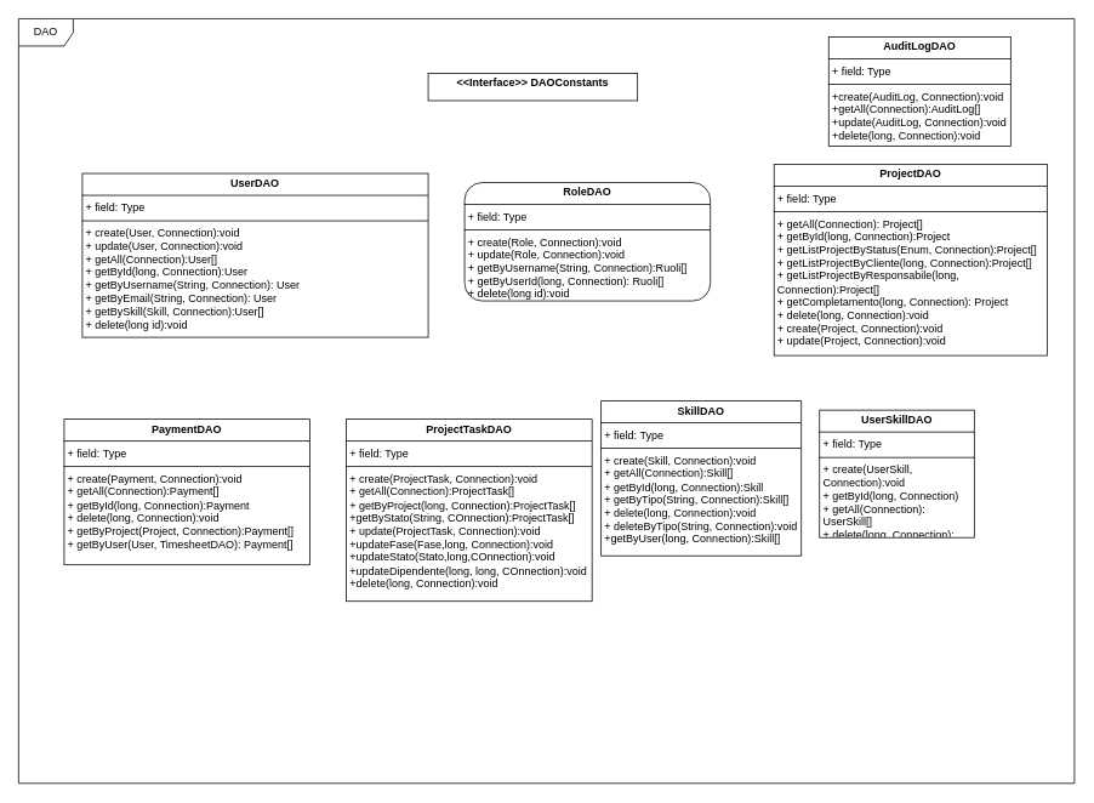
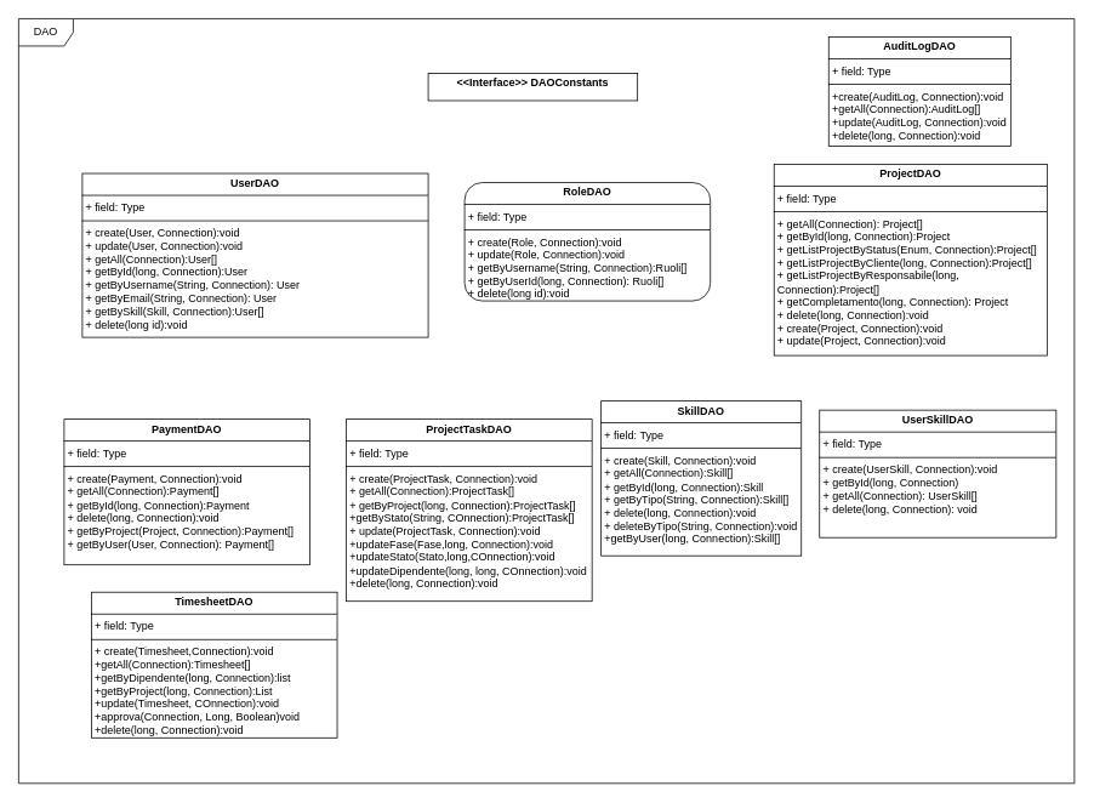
  <mxCell id="0" />
  <mxCell id="1" parent="0" />
  <mxCell id="2" value="&lt;p style=&quot;margin:0px;margin-top:4px;text-align:center;&quot;&gt;&lt;b style=&quot;background-color: light-dark(#ffffff, var(--ge-dark-color, #121212));&quot;&gt;&lt;font style=&quot;color: rgb(0, 0, 0);&quot;&gt;UserDAO&lt;/font&gt;&lt;/b&gt;&lt;/p&gt;&lt;hr size=&quot;1&quot; style=&quot;border-style:solid;&quot;&gt;&lt;p style=&quot;margin:0px;margin-left:4px;&quot;&gt;+ field: Type&lt;/p&gt;&lt;hr size=&quot;1&quot; style=&quot;border-style:solid;&quot;&gt;&lt;p style=&quot;margin:0px;margin-left:4px;&quot;&gt;+ create(User, Connection):void&lt;/p&gt;&lt;p style=&quot;margin:0px;margin-left:4px;&quot;&gt;+ update(User, Connection):void&lt;/p&gt;&lt;p style=&quot;margin:0px;margin-left:4px;&quot;&gt;+ getAll(Connection):User[]&lt;/p&gt;&lt;p style=&quot;margin:0px;margin-left:4px;&quot;&gt;+ getById(long, Connection):User&lt;/p&gt;&lt;p style=&quot;margin:0px;margin-left:4px;&quot;&gt;+ getByUsername(String, Connection): User&lt;/p&gt;&lt;p style=&quot;margin:0px;margin-left:4px;&quot;&gt;+&amp;nbsp;&lt;span style=&quot;background-color: transparent; color: light-dark(rgb(0, 0, 0), rgb(255, 255, 255));&quot;&gt;getByEmail(String, Connection): User&lt;/span&gt;&lt;/p&gt;&lt;p style=&quot;margin:0px;margin-left:4px;&quot;&gt;+ getBySkill(Skill, Connection):User[]&lt;/p&gt;&lt;p style=&quot;margin:0px;margin-left:4px;&quot;&gt;+ delete(long id):void&lt;/p&gt;" style="verticalAlign=top;align=left;overflow=fill;html=1;whiteSpace=wrap;" parent="1" vertex="1"><mxGeometry x="90" y="190" width="380" height="180" as="geometry" /></mxCell>
  <mxCell id="3" value="DAO" style="shape=umlFrame;whiteSpace=wrap;html=1;pointerEvents=0;" parent="1" vertex="1"><mxGeometry x="20" y="20" width="1160" height="840" as="geometry" /></mxCell>
  <mxCell id="4" value="&lt;p style=&quot;margin:0px;margin-top:4px;text-align:center;&quot;&gt;&lt;b&gt;RoleDAO&lt;/b&gt;&lt;/p&gt;&lt;hr size=&quot;1&quot; style=&quot;border-style:solid;&quot;&gt;&lt;p style=&quot;margin:0px;margin-left:4px;&quot;&gt;+ field: Type&lt;/p&gt;&lt;hr size=&quot;1&quot; style=&quot;border-style:solid;&quot;&gt;&lt;p style=&quot;margin:0px;margin-left:4px;&quot;&gt;+ create(Role, Connection):void&lt;/p&gt;&lt;p style=&quot;margin:0px;margin-left:4px;&quot;&gt;+ update(Role, Connection):void&lt;/p&gt;&lt;p style=&quot;margin:0px;margin-left:4px;&quot;&gt;+ getByUsername(String, Connection):Ruoli[]&lt;/p&gt;&lt;p style=&quot;margin:0px;margin-left:4px;&quot;&gt;+ getByUserId(long, Connection): Ruoli[]&lt;/p&gt;&lt;p style=&quot;margin:0px;margin-left:4px;&quot;&gt;+ delete(long id):void&lt;/p&gt;" style="verticalAlign=top;align=left;overflow=fill;html=1;whiteSpace=wrap;rounded=1;" parent="1" vertex="1"><mxGeometry x="510" y="200" width="270" height="130" as="geometry" /></mxCell>
  <mxCell id="5" value="&lt;p style=&quot;margin:0px;margin-top:4px;text-align:center;&quot;&gt;&lt;span style=&quot;background-color: rgb(255, 255, 255);&quot;&gt;&lt;b&gt;AuditLogDAO&lt;/b&gt;&lt;/span&gt;&lt;span style=&quot;color: rgba(0, 0, 0, 0); font-family: monospace; font-size: 0px; text-wrap-mode: nowrap; background-color: transparent; text-align: left;&quot;&gt;%3CmxGraphModel%3E%3Croot%3E%3CmxCell%20id%3D%220%22%2F%3E%3CmxCell%20id%3D%221%22%20parent%3D%220%22%2F%3E%3CmxCell%20id%3D%222%22%20value%3D%22%26lt%3Bp%20style%3D%26quot%3Bmargin%3A0px%3Bmargin-top%3A4px%3Btext-align%3Acenter%3B%26quot%3B%26gt%3B%26lt%3Bb%20style%3D%26quot%3Bbackground-color%3A%20light-dark(%23ffffff%2C%20var(--ge-dark-color%2C%20%23121212))%3B%26quot%3B%26gt%3B%26lt%3Bfont%20style%3D%26quot%3Bcolor%3A%20rgb(0%2C%200%2C%200)%3B%26quot%3B%26gt%3BUsersDAO%26lt%3B%2Ffont%26gt%3B%26lt%3B%2Fb%26gt%3B%26lt%3B%2Fp%26gt%3B%26lt%3Bhr%20size%3D%26quot%3B1%26quot%3B%20style%3D%26quot%3Bborder-style%3Asolid%3B%26quot%3B%26gt%3B%26lt%3Bp%20style%3D%26quot%3Bmargin%3A0px%3Bmargin-left%3A4px%3B%26quot%3B%26gt%3B%2B%20field%3A%20Type%26lt%3B%2Fp%26gt%3B%26lt%3Bhr%20size%3D%26quot%3B1%26quot%3B%20style%3D%26quot%3Bborder-style%3Asolid%3B%26quot%3B%26gt%3B%26lt%3Bp%20style%3D%26quot%3Bmargin%3A0px%3Bmargin-left%3A4px%3B%26quot%3B%26gt%3B%2B%20method()%3A%20Type%26lt%3B%2Fp%26gt%3B%22%20style%3D%22verticalAlign%3Dtop%3Balign%3Dleft%3Boverflow%3Dfill%3Bhtml%3D1%3BwhiteSpace%3Dwrap%3B%22%20vertex%3D%221%22%20parent%3D%221%22%3E%3CmxGeometry%20x%3D%22120%22%20y%3D%22110%22%20width%3D%22160%22%20height%3D%2290%22%20as%3D%22geometry%22%2F%3E%3C%2FmxCell%3E%3C%2Froot%3E%3C%2FmxGraphModel%3E&lt;/span&gt;&lt;span style=&quot;color: rgba(0, 0, 0, 0); font-family: monospace; font-size: 0px; text-wrap-mode: nowrap; background-color: transparent; text-align: left;&quot;&gt;%3CmxGraphModel%3E%3Croot%3E%3CmxCell%20id%3D%220%22%2F%3E%3CmxCell%20id%3D%221%22%20parent%3D%220%22%2F%3E%3CmxCell%20id%3D%222%22%20value%3D%22%26lt%3Bp%20style%3D%26quot%3Bmargin%3A0px%3Bmargin-top%3A4px%3Btext-align%3Acenter%3B%26quot%3B%26gt%3B%26lt%3Bb%20style%3D%26quot%3Bbackground-color%3A%20light-dark(%23ffffff%2C%20var(--ge-dark-color%2C%20%23121212))%3B%26quot%3B%26gt%3B%26lt%3Bfont%20style%3D%26quot%3Bcolor%3A%20rgb(0%2C%200%2C%200)%3B%26quot%3B%26gt%3BUsersDAO%26lt%3B%2Ffont%26gt%3B%26lt%3B%2Fb%26gt%3B%26lt%3B%2Fp%26gt%3B%26lt%3Bhr%20size%3D%26quot%3B1%26quot%3B%20style%3D%26quot%3Bborder-style%3Asolid%3B%26quot%3B%26gt%3B%26lt%3Bp%20style%3D%26quot%3Bmargin%3A0px%3Bmargin-left%3A4px%3B%26quot%3B%26gt%3B%2B%20field%3A%20Type%26lt%3B%2Fp%26gt%3B%26lt%3Bhr%20size%3D%26quot%3B1%26quot%3B%20style%3D%26quot%3Bborder-style%3Asolid%3B%26quot%3B%26gt%3B%26lt%3Bp%20style%3D%26quot%3Bmargin%3A0px%3Bmargin-left%3A4px%3B%26quot%3B%26gt%3B%2B%20method()%3A%20Type%26lt%3B%2Fp%26gt%3B%22%20style%3D%22verticalAlign%3Dtop%3Balign%3Dleft%3Boverflow%3Dfill%3Bhtml%3D1%3BwhiteSpace%3Dwrap%3B%22%20vertex%3D%221%22%20parent%3D%221%22%3E%3CmxGeometry%20x%3D%22120%22%20y%3D%22110%22%20width%3D%22160%22%20height%3D%2290%22%20as%3D%22geometry%22%2F%3E%3C%2FmxCell%3E%3C%2Froot%3E%3C%2FmxGraphModel%3E&lt;/span&gt;&lt;/p&gt;&lt;hr size=&quot;1&quot; style=&quot;border-style:solid;&quot;&gt;&lt;p style=&quot;margin:0px;margin-left:4px;&quot;&gt;+ field: Type&lt;/p&gt;&lt;hr size=&quot;1&quot; style=&quot;border-style:solid;&quot;&gt;&lt;p style=&quot;margin:0px;margin-left:4px;&quot;&gt;+create(AuditLog, Connection):void&lt;/p&gt;&lt;p style=&quot;margin:0px;margin-left:4px;&quot;&gt;+getAll(Connection):AuditLog[]&lt;/p&gt;&lt;p style=&quot;margin:0px;margin-left:4px;&quot;&gt;+update(AuditLog, Connection):void&lt;/p&gt;&lt;p style=&quot;margin:0px;margin-left:4px;&quot;&gt;+delete(long, Connection):void&lt;/p&gt;" style="verticalAlign=top;align=left;overflow=fill;html=1;whiteSpace=wrap;" parent="1" vertex="1"><mxGeometry x="910" y="40" width="200" height="120" as="geometry" /></mxCell>
- <mxCell id="6" value="&lt;p style=&quot;margin:0px;margin-top:4px;text-align:center;&quot;&gt;&lt;b style=&quot;background-color: light-dark(#ffffff, var(--ge-dark-color, #121212));&quot;&gt;&lt;font style=&quot;color: rgb(0, 0, 0);&quot;&gt;PaymentDAO&lt;/font&gt;&lt;/b&gt;&lt;/p&gt;&lt;hr size=&quot;1&quot; style=&quot;border-style:solid;&quot;&gt;&lt;p style=&quot;margin:0px;margin-left:4px;&quot;&gt;+ field: Type&lt;/p&gt;&lt;hr size=&quot;1&quot; style=&quot;border-style:solid;&quot;&gt;&lt;p style=&quot;margin:0px;margin-left:4px;&quot;&gt;+ create(Payment, Connection):void&lt;/p&gt;&lt;p style=&quot;margin:0px;margin-left:4px;&quot;&gt;+ getAll(Connection):Payment[]&lt;/p&gt;&lt;p style=&quot;margin:0px;margin-left:4px;&quot;&gt;+ getById(long, Connection):Payment&lt;/p&gt;&lt;p style=&quot;margin:0px;margin-left:4px;&quot;&gt;+ delete(long, Connection):void&lt;/p&gt;&lt;p style=&quot;margin:0px;margin-left:4px;&quot;&gt;+ getByProject(Project, Connection):Payment[]&lt;/p&gt;&lt;p style=&quot;margin:0px;margin-left:4px;&quot;&gt;+ getByUser(User, TimesheetDAO): Payment[]&lt;/p&gt;&lt;p style=&quot;margin:0px;margin-left:4px;&quot;&gt;&lt;br&gt;&lt;/p&gt;" style="verticalAlign=top;align=left;overflow=fill;html=1;whiteSpace=wrap;" parent="1" vertex="1"><mxGeometry x="70" y="460" width="270" height="160" as="geometry" /></mxCell>
+ <mxCell id="6" value="&lt;p style=&quot;margin:0px;margin-top:4px;text-align:center;&quot;&gt;&lt;b style=&quot;background-color: light-dark(#ffffff, var(--ge-dark-color, #121212));&quot;&gt;&lt;font style=&quot;color: rgb(0, 0, 0);&quot;&gt;PaymentDAO&lt;/font&gt;&lt;/b&gt;&lt;/p&gt;&lt;hr size=&quot;1&quot; style=&quot;border-style:solid;&quot;&gt;&lt;p style=&quot;margin:0px;margin-left:4px;&quot;&gt;+ field: Type&lt;/p&gt;&lt;hr size=&quot;1&quot; style=&quot;border-style:solid;&quot;&gt;&lt;p style=&quot;margin:0px;margin-left:4px;&quot;&gt;+ create(Payment, Connection):void&lt;/p&gt;&lt;p style=&quot;margin:0px;margin-left:4px;&quot;&gt;+ getAll(Connection):Payment[]&lt;/p&gt;&lt;p style=&quot;margin:0px;margin-left:4px;&quot;&gt;+ getById(long, Connection):Payment&lt;/p&gt;&lt;p style=&quot;margin:0px;margin-left:4px;&quot;&gt;+ delete(long, Connection):void&lt;/p&gt;&lt;p style=&quot;margin:0px;margin-left:4px;&quot;&gt;+ getByProject(Project, Connection):Payment[]&lt;/p&gt;&lt;p style=&quot;margin:0px;margin-left:4px;&quot;&gt;+ getByUser(User, Connection): Payment[]&lt;/p&gt;&lt;p style=&quot;margin:0px;margin-left:4px;&quot;&gt;&lt;br&gt;&lt;/p&gt;" style="verticalAlign=top;align=left;overflow=fill;html=1;whiteSpace=wrap;" parent="1" vertex="1"><mxGeometry x="70" y="460" width="270" height="160" as="geometry" /></mxCell>
  <mxCell id="7" value="&lt;p style=&quot;margin:0px;margin-top:4px;text-align:center;&quot;&gt;&lt;span style=&quot;background-color: rgb(255, 255, 255);&quot;&gt;&lt;b&gt;ProjectTaskDAO&lt;/b&gt;&lt;/span&gt;&lt;/p&gt;&lt;hr size=&quot;1&quot; style=&quot;border-style:solid;&quot;&gt;&lt;p style=&quot;margin:0px;margin-left:4px;&quot;&gt;+ field: Type&lt;/p&gt;&lt;hr size=&quot;1&quot; style=&quot;border-style:solid;&quot;&gt;&lt;p style=&quot;margin:0px;margin-left:4px;&quot;&gt;+ create(ProjectTask, Connection):void&lt;/p&gt;&lt;p style=&quot;margin:0px;margin-left:4px;&quot;&gt;+ getAll(Connection):ProjectTask[]&lt;/p&gt;&lt;p style=&quot;margin:0px;margin-left:4px;&quot;&gt;+ getByProject(long, Connection):ProjectTask[]&lt;/p&gt;&lt;p style=&quot;margin:0px;margin-left:4px;&quot;&gt;+getByStato(String, COnnection):ProjectTask[]&lt;/p&gt;&lt;p style=&quot;margin:0px;margin-left:4px;&quot;&gt;+ update(ProjectTask, Connection):void&lt;/p&gt;&lt;p style=&quot;margin:0px;margin-left:4px;&quot;&gt;+updateFase(Fase,long, Connection):void&lt;/p&gt;&lt;p style=&quot;margin:0px;margin-left:4px;&quot;&gt;+updateStato(Stato,long,COnnection):void&lt;/p&gt;&lt;p style=&quot;margin:0px;margin-left:4px;&quot;&gt;+updateDipendente(long, long, COnnection):void&lt;/p&gt;&lt;p style=&quot;margin:0px;margin-left:4px;&quot;&gt;+delete(long, Connection):void&lt;/p&gt;" style="verticalAlign=top;align=left;overflow=fill;html=1;whiteSpace=wrap;" parent="1" vertex="1"><mxGeometry x="380" y="460" width="270" height="200" as="geometry" /></mxCell>
  <mxCell id="8" value="&lt;p style=&quot;margin:0px;margin-top:4px;text-align:center;&quot;&gt;&lt;b style=&quot;background-color: light-dark(#ffffff, var(--ge-dark-color, #121212));&quot;&gt;&lt;font style=&quot;color: rgb(0, 0, 0);&quot;&gt;SkillDAO&lt;/font&gt;&lt;/b&gt;&lt;span style=&quot;color: rgba(0, 0, 0, 0); font-family: monospace; font-size: 0px; text-wrap-mode: nowrap; background-color: transparent; text-align: left;&quot;&gt;%3CmxGraphModel%3E%3Croot%3E%3CmxCell%20id%3D%220%22%2F%3E%3CmxCell%20id%3D%221%22%20parent%3D%220%22%2F%3E%3CmxCell%20id%3D%222%22%20value%3D%22%26lt%3Bp%20style%3D%26quot%3Bmargin%3A0px%3Bmargin-top%3A4px%3Btext-align%3Acenter%3B%26quot%3B%26gt%3B%26lt%3Bb%20style%3D%26quot%3Bbackground-color%3A%20light-dark(%23ffffff%2C%20var(--ge-dark-color%2C%20%23121212))%3B%26quot%3B%26gt%3B%26lt%3Bfont%20style%3D%26quot%3Bcolor%3A%20rgb(0%2C%200%2C%200)%3B%26quot%3B%26gt%3BUsersDAO%26lt%3B%2Ffont%26gt%3B%26lt%3B%2Fb%26gt%3B%26lt%3B%2Fp%26gt%3B%26lt%3Bhr%20size%3D%26quot%3B1%26quot%3B%20style%3D%26quot%3Bborder-style%3Asolid%3B%26quot%3B%26gt%3B%26lt%3Bp%20style%3D%26quot%3Bmargin%3A0px%3Bmargin-left%3A4px%3B%26quot%3B%26gt%3B%2B%20field%3A%20Type%26lt%3B%2Fp%26gt%3B%26lt%3Bhr%20size%3D%26quot%3B1%26quot%3B%20style%3D%26quot%3Bborder-style%3Asolid%3B%26quot%3B%26gt%3B%26lt%3Bp%20style%3D%26quot%3Bmargin%3A0px%3Bmargin-left%3A4px%3B%26quot%3B%26gt%3B%2B%20method()%3A%20Type%26lt%3B%2Fp%26gt%3B%22%20style%3D%22verticalAlign%3Dtop%3Balign%3Dleft%3Boverflow%3Dfill%3Bhtml%3D1%3BwhiteSpace%3Dwrap%3B%22%20vertex%3D%221%22%20parent%3D%221%22%3E%3CmxGeometry%20x%3D%22120%22%20y%3D%22110%22%20width%3D%22160%22%20height%3D%2290%22%20as%3D%22geometry%22%2F%3E%3C%2FmxCell%3E%3C%2Froot%3E%3C%2FmxGraphModel%3E&lt;/span&gt;&lt;span style=&quot;color: rgba(0, 0, 0, 0); font-family: monospace; font-size: 0px; text-wrap-mode: nowrap; background-color: transparent; text-align: left;&quot;&gt;%3CmxGraphModel%3E%3Croot%3E%3CmxCell%20id%3D%220%22%2F%3E%3CmxCell%20id%3D%221%22%20parent%3D%220%22%2F%3E%3CmxCell%20id%3D%222%22%20value%3D%22%26lt%3Bp%20style%3D%26quot%3Bmargin%3A0px%3Bmargin-top%3A4px%3Btext-align%3Acenter%3B%26quot%3B%26gt%3B%26lt%3Bb%20style%3D%26quot%3Bbackground-color%3A%20light-dark(%23ffffff%2C%20var(--ge-dark-color%2C%20%23121212))%3B%26quot%3B%26gt%3B%26lt%3Bfont%20style%3D%26quot%3Bcolor%3A%20rgb(0%2C%200%2C%200)%3B%26quot%3B%26gt%3BUsersDAO%26lt%3B%2Ffont%26gt%3B%26lt%3B%2Fb%26gt%3B%26lt%3B%2Fp%26gt%3B%26lt%3Bhr%20size%3D%26quot%3B1%26quot%3B%20style%3D%26quot%3Bborder-style%3Asolid%3B%26quot%3B%26gt%3B%26lt%3Bp%20style%3D%26quot%3Bmargin%3A0px%3Bmargin-left%3A4px%3B%26quot%3B%26gt%3B%2B%20field%3A%20Type%26lt%3B%2Fp%26gt%3B%26lt%3Bhr%20size%3D%26quot%3B1%26quot%3B%20style%3D%26quot%3Bborder-style%3Asolid%3B%26quot%3B%26gt%3B%26lt%3Bp%20style%3D%26quot%3Bmargin%3A0px%3Bmargin-left%3A4px%3B%26quot%3B%26gt%3B%2B%20method()%3A%20Type%26lt%3B%2Fp%26gt%3B%22%20style%3D%22verticalAlign%3Dtop%3Balign%3Dleft%3Boverflow%3Dfill%3Bhtml%3D1%3BwhiteSpace%3Dwrap%3B%22%20vertex%3D%221%22%20parent%3D%221%22%3E%3CmxGeometry%20x%3D%22120%22%20y%3D%22110%22%20width%3D%22160%22%20height%3D%2290%22%20as%3D%22geometry%22%2F%3E%3C%2FmxCell%3E%3C%2Froot%3E%3C%2FmxGraphModel%3E&lt;/span&gt;&lt;/p&gt;&lt;hr size=&quot;1&quot; style=&quot;border-style:solid;&quot;&gt;&lt;p style=&quot;margin:0px;margin-left:4px;&quot;&gt;+ field: Type&lt;/p&gt;&lt;hr size=&quot;1&quot; style=&quot;border-style:solid;&quot;&gt;&lt;p style=&quot;margin:0px;margin-left:4px;&quot;&gt;+ create(Skill, Connection):void&lt;/p&gt;&lt;p style=&quot;margin:0px;margin-left:4px;&quot;&gt;+ getAll(Connection):Skill[]&lt;/p&gt;&lt;p style=&quot;margin:0px;margin-left:4px;&quot;&gt;+ getById(long, Connection):Skill&lt;/p&gt;&lt;p style=&quot;margin:0px;margin-left:4px;&quot;&gt;+ getByTipo(String, Connection):Skill[]&lt;/p&gt;&lt;p style=&quot;margin:0px;margin-left:4px;&quot;&gt;+ delete(long, Connection):void&lt;/p&gt;&lt;p style=&quot;margin:0px;margin-left:4px;&quot;&gt;+ deleteByTipo(String, Connection):void&lt;/p&gt;&lt;p style=&quot;margin:0px;margin-left:4px;&quot;&gt;+getByUser(long, Connection):Skill[]&lt;/p&gt;" style="verticalAlign=top;align=left;overflow=fill;html=1;whiteSpace=wrap;" parent="1" vertex="1"><mxGeometry x="660" y="440" width="220" height="170" as="geometry" /></mxCell>
- <mxCell id="9" value="&lt;p style=&quot;margin:0px;margin-top:4px;text-align:center;&quot;&gt;&lt;b style=&quot;background-color: light-dark(#ffffff, var(--ge-dark-color, #121212));&quot;&gt;&lt;font style=&quot;color: rgb(0, 0, 0);&quot;&gt;UserSkillDAO&lt;/font&gt;&lt;/b&gt;&lt;/p&gt;&lt;hr size=&quot;1&quot; style=&quot;border-style:solid;&quot;&gt;&lt;p style=&quot;margin:0px;margin-left:4px;&quot;&gt;+ field: Type&lt;/p&gt;&lt;hr size=&quot;1&quot; style=&quot;border-style:solid;&quot;&gt;&lt;p style=&quot;margin:0px;margin-left:4px;&quot;&gt;+ create(UserSkill, Connection):void&lt;/p&gt;&lt;p style=&quot;margin:0px;margin-left:4px;&quot;&gt;+ getById(long, Connection)&lt;/p&gt;&lt;p style=&quot;margin:0px;margin-left:4px;&quot;&gt;+ getAll(Connection): UserSkill[]&lt;/p&gt;&lt;p style=&quot;margin:0px;margin-left:4px;&quot;&gt;+ delete(long, Connection): void&lt;/p&gt;" style="verticalAlign=top;align=left;overflow=fill;html=1;whiteSpace=wrap;" parent="1" vertex="1"><mxGeometry x="900" y="450" width="170" height="140" as="geometry" /></mxCell>
+ <mxCell id="9" value="&lt;p style=&quot;margin:0px;margin-top:4px;text-align:center;&quot;&gt;&lt;b style=&quot;background-color: light-dark(#ffffff, var(--ge-dark-color, #121212));&quot;&gt;&lt;font style=&quot;color: rgb(0, 0, 0);&quot;&gt;UserSkillDAO&lt;/font&gt;&lt;/b&gt;&lt;/p&gt;&lt;hr size=&quot;1&quot; style=&quot;border-style:solid;&quot;&gt;&lt;p style=&quot;margin:0px;margin-left:4px;&quot;&gt;+ field: Type&lt;/p&gt;&lt;hr size=&quot;1&quot; style=&quot;border-style:solid;&quot;&gt;&lt;p style=&quot;margin:0px;margin-left:4px;&quot;&gt;+ create(UserSkill, Connection):void&lt;/p&gt;&lt;p style=&quot;margin:0px;margin-left:4px;&quot;&gt;+ getById(long, Connection)&lt;/p&gt;&lt;p style=&quot;margin:0px;margin-left:4px;&quot;&gt;+ getAll(Connection): UserSkill[]&lt;/p&gt;&lt;p style=&quot;margin:0px;margin-left:4px;&quot;&gt;+ delete(long, Connection): void&lt;/p&gt;" style="verticalAlign=top;align=left;overflow=fill;html=1;whiteSpace=wrap;" parent="1" vertex="1"><mxGeometry x="900" y="450" width="260" height="140" as="geometry" /></mxCell>
+ <mxCell id="10" value="&lt;p style=&quot;margin:0px;margin-top:4px;text-align:center;&quot;&gt;&lt;span style=&quot;background-color: rgb(255, 255, 255);&quot;&gt;&lt;b&gt;TimesheetDAO&lt;/b&gt;&lt;/span&gt;&lt;/p&gt;&lt;hr size=&quot;1&quot; style=&quot;border-style:solid;&quot;&gt;&lt;p style=&quot;margin:0px;margin-left:4px;&quot;&gt;+ field: Type&lt;/p&gt;&lt;hr size=&quot;1&quot; style=&quot;border-style:solid;&quot;&gt;&lt;p style=&quot;margin:0px;margin-left:4px;&quot;&gt;+ create(Timesheet,Connection):void&lt;/p&gt;&lt;p style=&quot;margin:0px;margin-left:4px;&quot;&gt;+getAll(Connection):Timesheet[]&lt;/p&gt;&lt;p style=&quot;margin:0px;margin-left:4px;&quot;&gt;+getByDipendente(long, Connection):list&lt;/p&gt;&lt;p style=&quot;margin:0px;margin-left:4px;&quot;&gt;+getByProject(long, Connection):List&lt;/p&gt;&lt;p style=&quot;margin:0px;margin-left:4px;&quot;&gt;+update(Timesheet, COnnection):void&lt;/p&gt;&lt;p style=&quot;margin:0px;margin-left:4px;&quot;&gt;+approva(Connection, Long, Boolean)void&lt;/p&gt;&lt;p style=&quot;margin:0px;margin-left:4px;&quot;&gt;+delete(long, Connection):void&lt;/p&gt;" style="verticalAlign=top;align=left;overflow=fill;html=1;whiteSpace=wrap;" parent="1" vertex="1"><mxGeometry x="100" y="650" width="270" height="160" as="geometry" /></mxCell>
  <mxCell id="11" value="&lt;p style=&quot;margin:0px;margin-top:4px;text-align:center;&quot;&gt;&lt;b&gt;&amp;lt;&amp;lt;Interface&amp;gt;&amp;gt; DAOConstants&lt;/b&gt;&lt;/p&gt;" style="verticalAlign=top;align=left;overflow=fill;html=1;whiteSpace=wrap;" parent="1" vertex="1"><mxGeometry x="470" y="80" width="230" height="30" as="geometry" /></mxCell>
  <mxCell id="12" value="&lt;p style=&quot;margin:0px;margin-top:4px;text-align:center;&quot;&gt;&lt;b style=&quot;background-color: light-dark(#ffffff, var(--ge-dark-color, #121212));&quot;&gt;&lt;font style=&quot;color: rgb(0, 0, 0);&quot;&gt;ProjectDAO&lt;/font&gt;&lt;/b&gt;&lt;/p&gt;&lt;hr size=&quot;1&quot; style=&quot;border-style:solid;&quot;&gt;&lt;p style=&quot;margin:0px;margin-left:4px;&quot;&gt;+ field: Type&lt;/p&gt;&lt;hr size=&quot;1&quot; style=&quot;border-style:solid;&quot;&gt;&lt;p style=&quot;margin:0px;margin-left:4px;&quot;&gt;+ getAll(Connection): Project[]&lt;/p&gt;&lt;p style=&quot;margin: 0px 0px 0px 4px;&quot;&gt;+ getById(long, Connection):Project&lt;/p&gt;&lt;p style=&quot;margin: 0px 0px 0px 4px;&quot;&gt;+ getListProjectByStatus(Enum, Connection):Project[]&lt;/p&gt;&lt;p style=&quot;margin: 0px 0px 0px 4px;&quot;&gt;+ getListProjectByCliente(long, Connection):Project[]&lt;/p&gt;&lt;p style=&quot;margin: 0px 0px 0px 4px;&quot;&gt;+ getListProjectByResponsabile(long, Connection):Project[]&lt;/p&gt;&lt;p style=&quot;margin: 0px 0px 0px 4px;&quot;&gt;+ getCompletamento(long, Connection): Project&lt;/p&gt;&lt;p style=&quot;margin: 0px 0px 0px 4px;&quot;&gt;+&amp;nbsp;&lt;span style=&quot;background-color: transparent; color: light-dark(rgb(0, 0, 0), rgb(255, 255, 255));&quot;&gt;delete(long, Connection):void&lt;/span&gt;&lt;/p&gt;&lt;p style=&quot;margin: 0px 0px 0px 4px;&quot;&gt;&lt;span style=&quot;background-color: transparent; color: light-dark(rgb(0, 0, 0), rgb(255, 255, 255));&quot;&gt;+&amp;nbsp;&lt;/span&gt;&lt;span style=&quot;background-color: transparent; color: light-dark(rgb(0, 0, 0), rgb(255, 255, 255));&quot;&gt;create(Project, Connection):void&lt;/span&gt;&lt;/p&gt;&lt;p style=&quot;margin: 0px 0px 0px 4px;&quot;&gt;&lt;span style=&quot;color: light-dark(rgb(0, 0, 0), rgb(255, 255, 255)); background-color: transparent;&quot;&gt;+&amp;nbsp;&lt;/span&gt;&lt;span style=&quot;color: light-dark(rgb(0, 0, 0), rgb(255, 255, 255)); background-color: transparent;&quot;&gt;update(Project, Connection):void&lt;/span&gt;&lt;span style=&quot;background-color: transparent; color: light-dark(rgb(0, 0, 0), rgb(255, 255, 255));&quot;&gt;&lt;/span&gt;&lt;/p&gt;&lt;div&gt;&lt;br&gt;&lt;/div&gt;" style="verticalAlign=top;align=left;overflow=fill;html=1;whiteSpace=wrap;" parent="1" vertex="1"><mxGeometry x="850" y="180" width="300" height="210" as="geometry" /></mxCell>
